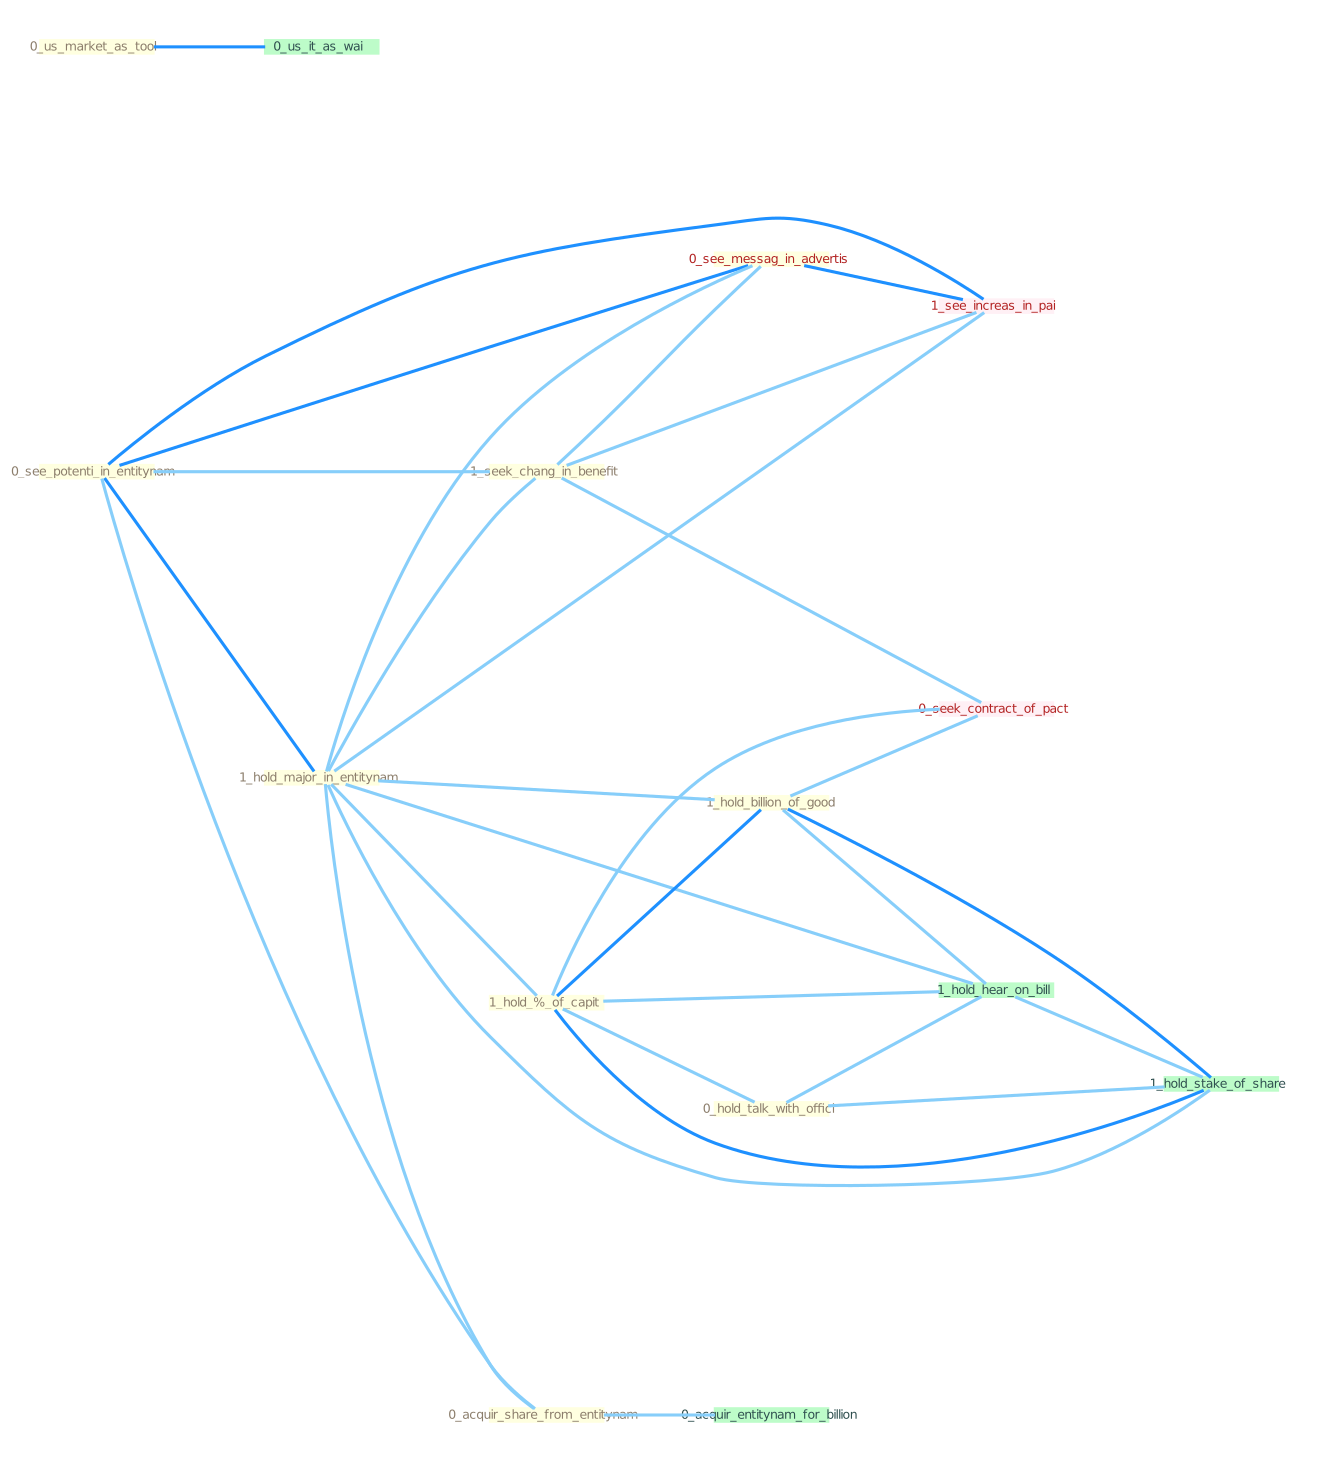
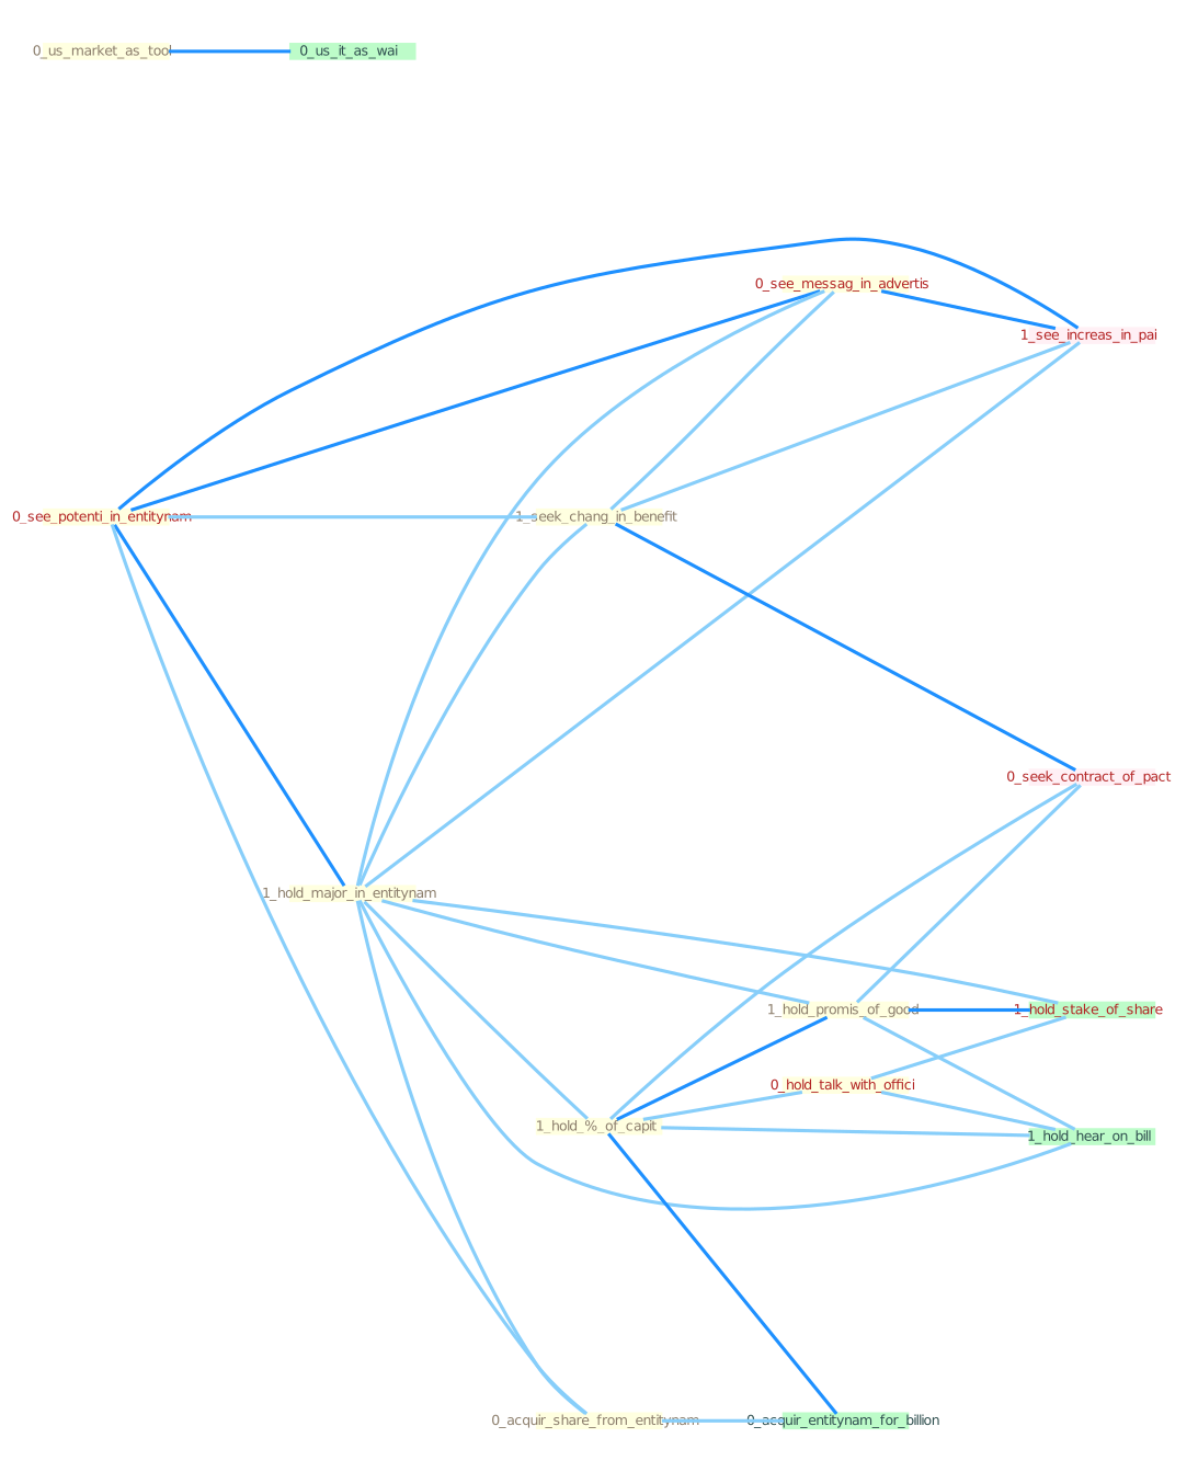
  graph {
    fontname="DejaVu Sans"
    rankdir=LR
    node [color="#ffffe0" fixedsize=true fontcolor="#8b7d6b" fontname="DejaVu Sans" fontsize=4 shape=polygon style=filled]
    edge [color="#87cefa" fontname="DejaVu Sans" w=1]
-   "0_see_potenti_in_entitynam " [height=.06 width=.5]
+   "0_see_potenti_in_entitynam " [fontcolor="#b22222" height=.06 width=.5]
    "1_hold_major_in_entitynam " [height=.06 width=.5]
    "1_seek_chang_in_benefit " [height=.06 width=.5]
    "1_hold_%_of_capit " [height=.06 width=.5]
-   "1_hold_promis_of_good " [height=.06 width=.5 label="1_hold_billion_of_good"]
+   "1_hold_promis_of_good " [height=.06 width=.5]
    "0_see_messag_in_advertis " [fontcolor="#b22222" height=.06 width=.5]
-   "0_hold_talk_with_offici " [height=.06 width=.5]
+   "0_hold_talk_with_offici " [fontcolor="#b22222" height=.06 width=.5]
    "0_acquir_share_from_entitynam " [height=.06 width=.5]
    "0_us_market_as_tool " [height=.06 width=.5]
    "0_seek_contract_of_pact " [color="#fff0f5" fontcolor="#b22222" height=.06 width=.5]
    "1_see_increas_in_pai " [color="#fff0f5" fontcolor="#b22222" height=.06 width=.5]
    "1_hold_hear_on_bill " [color="#BDFCC9" fontcolor="#2f4f4f" height=.06 width=.5]
-   "1_hold_stake_of_share " [color="#BDFCC9" fontcolor="#2f4f4f" height=.06 width=.5]
+   "1_hold_stake_of_share " [color="#BDFCC9" fontcolor="#b22222" height=.06 width=.5]
    "0_acquir_entitynam_for_billion " [color="#BDFCC9" fontcolor="#2f4f4f" height=.06 width=.5]
    "0_us_it_as_wai " [color="#BDFCC9" fontcolor="#2f4f4f" height=.06 width=.5]
    subgraph sub_1 {
      "0_see_potenti_in_entitynam "
      "1_hold_major_in_entitynam "
      "1_seek_chang_in_benefit "
      "1_hold_%_of_capit "
      "1_hold_promis_of_good "
      "0_see_messag_in_advertis "
      "0_hold_talk_with_offici "
      "0_acquir_share_from_entitynam "
      "0_us_market_as_tool "
    }
    subgraph sub_2 {
      "0_seek_contract_of_pact "
      "1_see_increas_in_pai "
    }
    "0_see_potenti_in_entitynam " -- "1_hold_major_in_entitynam " [color="#1e90ff" w=2]
    "0_see_potenti_in_entitynam " -- "1_seek_chang_in_benefit "
    "0_see_potenti_in_entitynam " -- "0_see_messag_in_advertis " [color="#1e90ff" w=2]
    "0_see_potenti_in_entitynam " -- "0_acquir_share_from_entitynam "
    "0_see_potenti_in_entitynam " -- "1_see_increas_in_pai " [color="#1e90ff" w=2]
    "1_hold_major_in_entitynam " -- "1_seek_chang_in_benefit "
    "1_hold_major_in_entitynam " -- "1_hold_%_of_capit "
    "1_hold_major_in_entitynam " -- "1_hold_promis_of_good "
    "1_hold_major_in_entitynam " -- "0_see_messag_in_advertis "
    "1_hold_major_in_entitynam " -- "0_acquir_share_from_entitynam "
    "1_hold_major_in_entitynam " -- "1_see_increas_in_pai "
    "1_hold_major_in_entitynam " -- "1_hold_hear_on_bill "
    "1_hold_major_in_entitynam " -- "1_hold_stake_of_share "
    "1_seek_chang_in_benefit " -- "0_see_messag_in_advertis "
-   "1_seek_chang_in_benefit " -- "0_seek_contract_of_pact "
+   "1_seek_chang_in_benefit " -- "0_seek_contract_of_pact " [color="#1e90ff"]
    "1_seek_chang_in_benefit " -- "1_see_increas_in_pai "
    "1_hold_%_of_capit " -- "1_hold_promis_of_good " [color="#1e90ff" w=2]
    "1_hold_%_of_capit " -- "0_hold_talk_with_offici "
    "1_hold_%_of_capit " -- "0_seek_contract_of_pact "
    "1_hold_%_of_capit " -- "1_hold_hear_on_bill "
-   "1_hold_%_of_capit " -- "1_hold_stake_of_share " [color="#1e90ff" w=2]
+   "1_hold_%_of_capit " -- "0_acquir_entitynam_for_billion " [color="#1e90ff" w=2]
    "1_hold_promis_of_good " -- "0_seek_contract_of_pact "
    "1_hold_promis_of_good " -- "1_hold_hear_on_bill "
    "1_hold_promis_of_good " -- "1_hold_stake_of_share " [color="#1e90ff" w=2]
    "0_see_messag_in_advertis " -- "1_see_increas_in_pai " [color="#1e90ff" w=2]
    "0_hold_talk_with_offici " -- "1_hold_hear_on_bill "
    "0_hold_talk_with_offici " -- "1_hold_stake_of_share "
    "0_acquir_share_from_entitynam " -- "0_acquir_entitynam_for_billion "
    "0_us_market_as_tool " -- "0_us_it_as_wai " [color="#1e90ff" w=2]
-   "1_hold_hear_on_bill " -- "1_hold_stake_of_share "
  }
